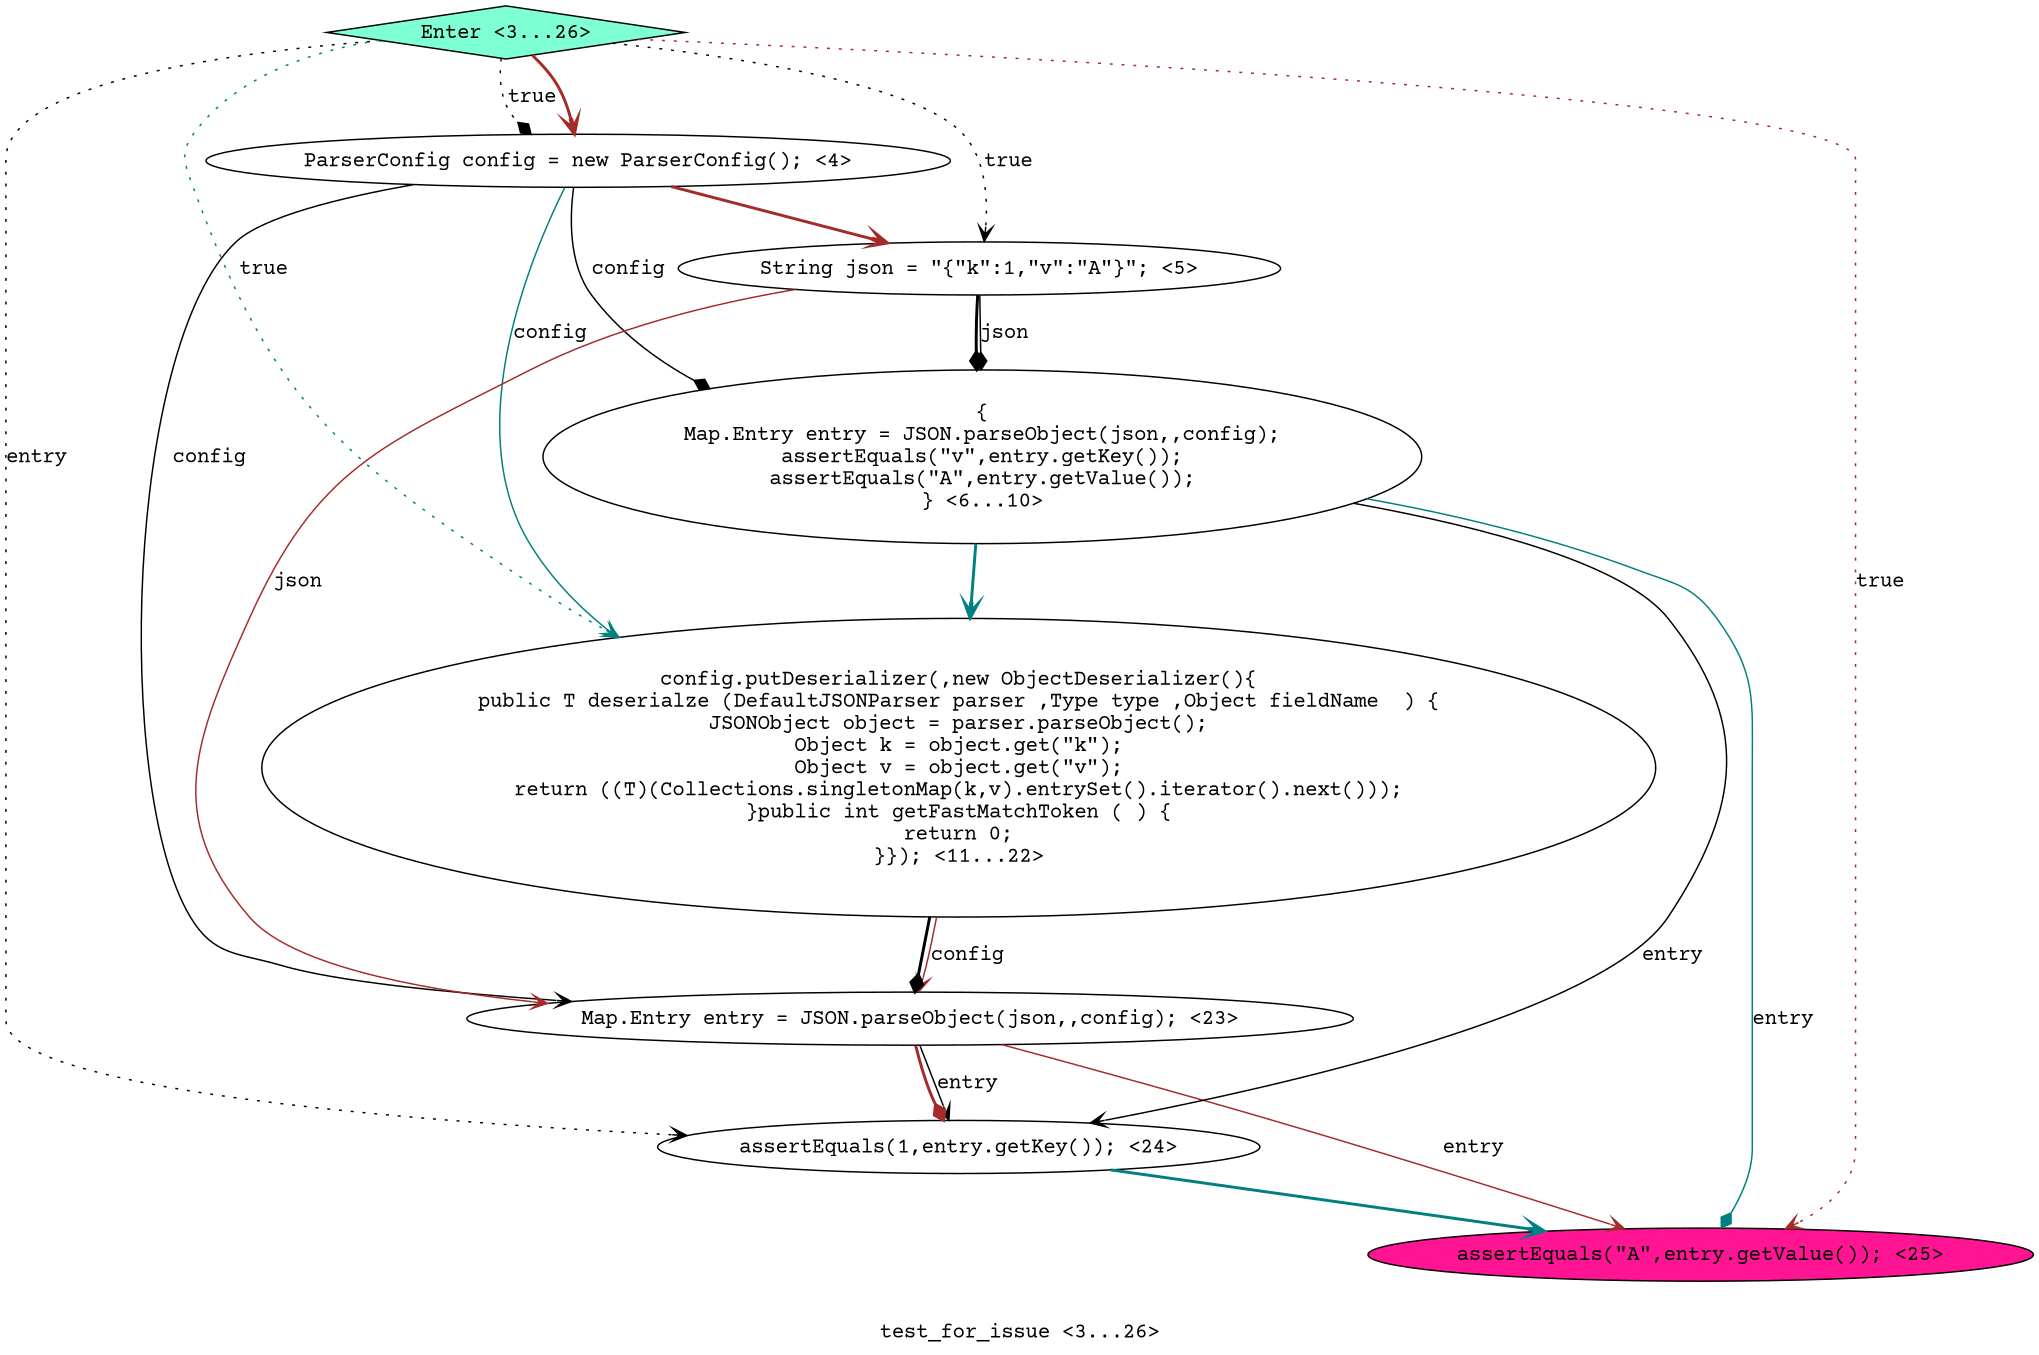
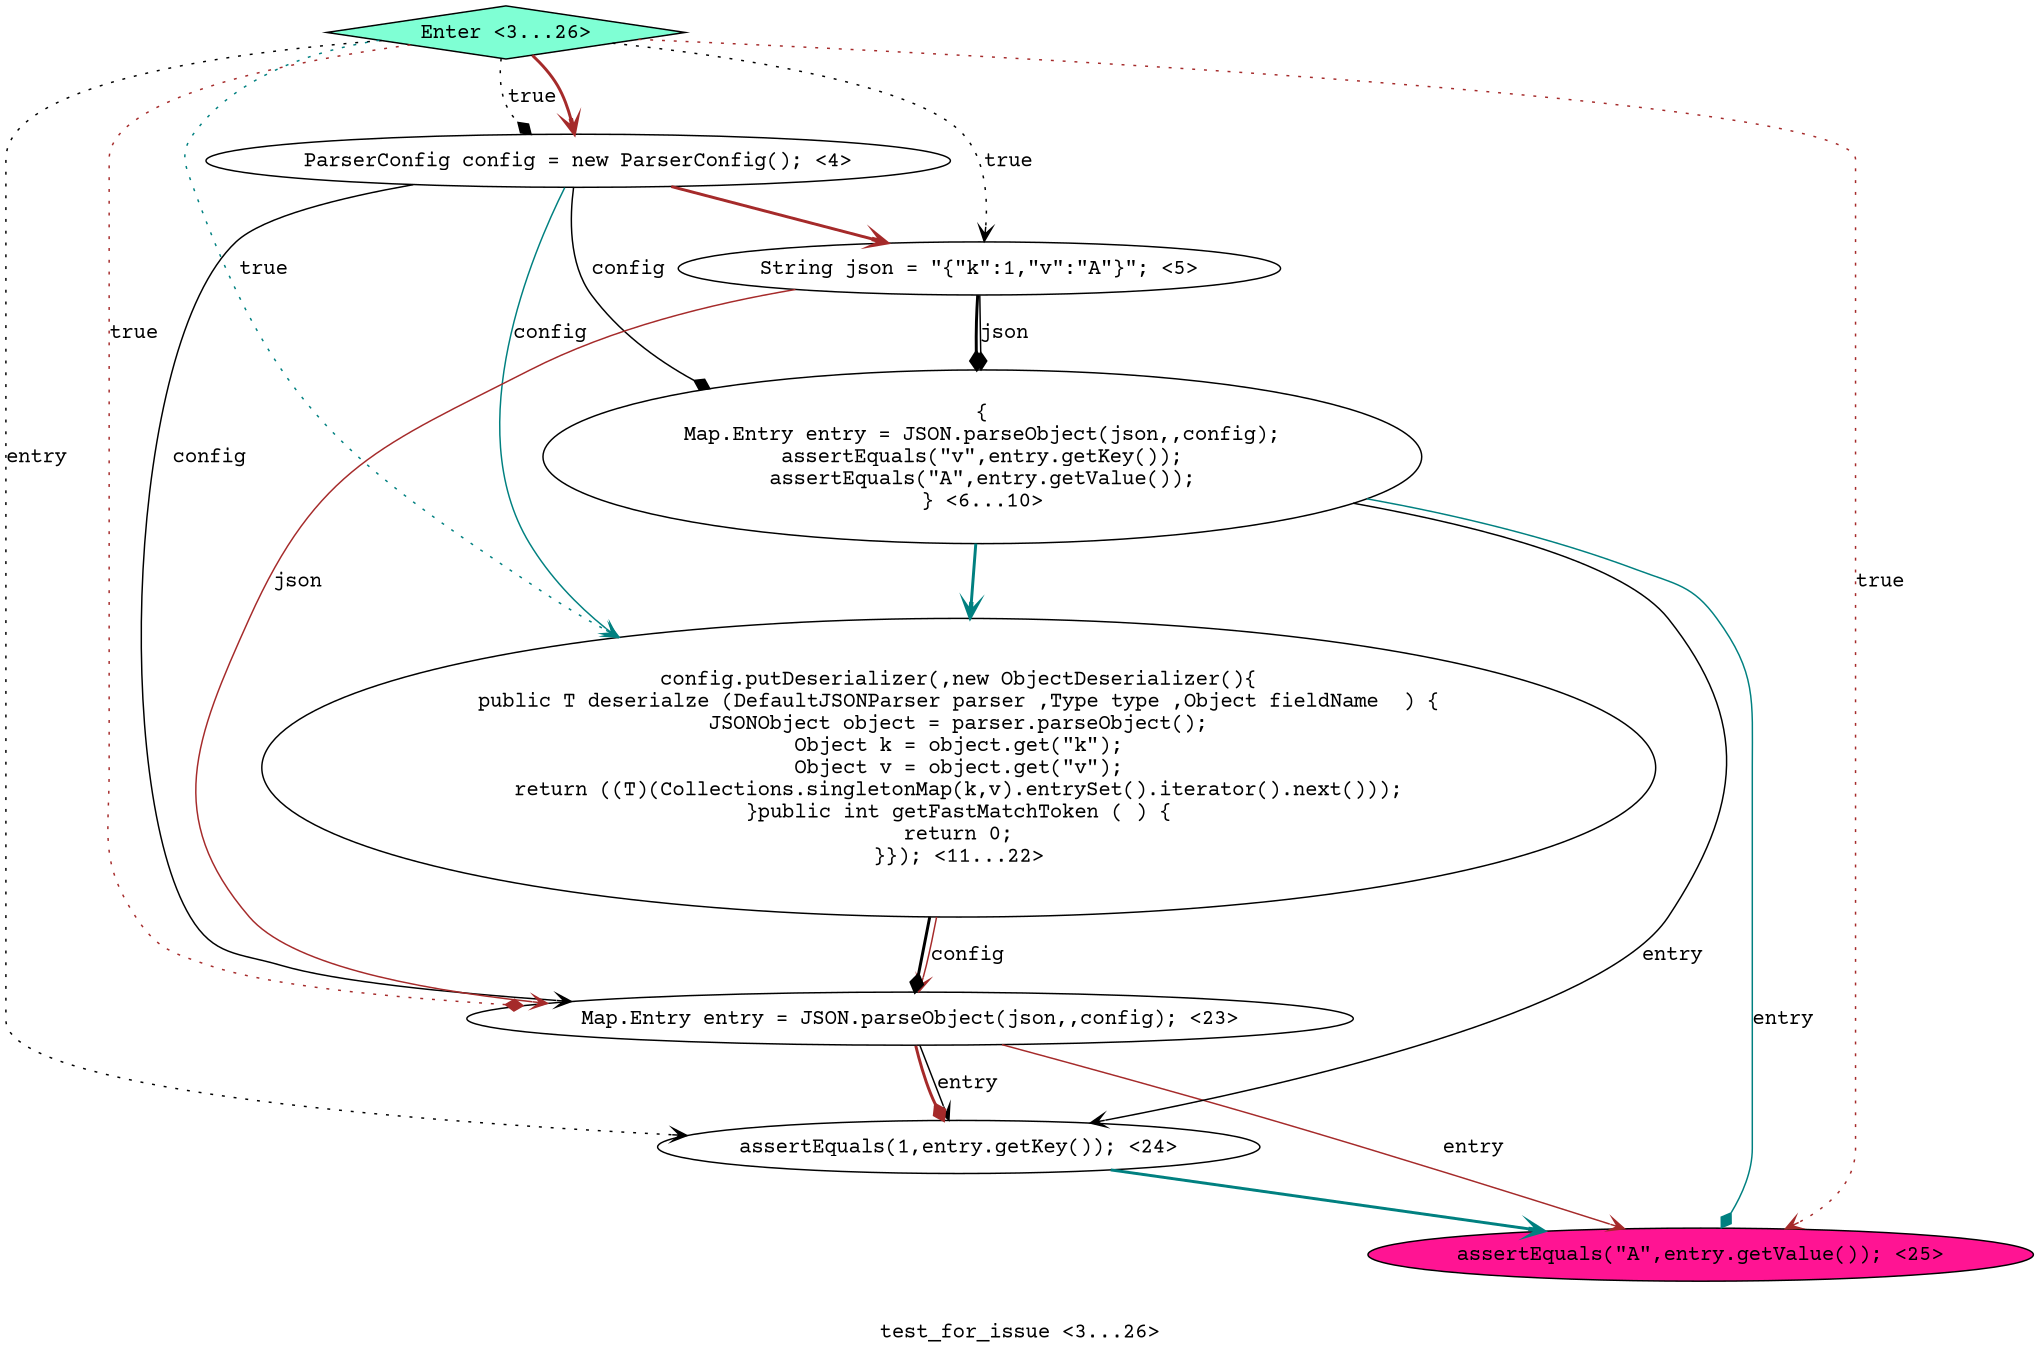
  digraph {
    fontname="Courier Prime"
    label="test_for_issue <3...26>"
    node [fillcolor=white fontname="Courier Prime" shape=ellipse style=filled]
    edge [arrowhead=vee color=black fontname="Courier Prime" style=solid]
    n1 [fillcolor=aquamarine label="Enter <3...26>" shape=diamond]
    n2 [label="assertEquals(1,entry.getKey()); <24>"]
    n3 [label="config.putDeserializer(,new ObjectDeserializer(){\npublic T deserialze (DefaultJSONParser parser ,Type type ,Object fieldName  ) {\nJSONObject object = parser.parseObject();\nObject k = object.get(\"k\");\nObject v = object.get(\"v\");\nreturn ((T)(Collections.singletonMap(k,v).entrySet().iterator().next()));\n}public int getFastMatchToken ( ) {\nreturn 0;\n}}); <11...22>"]
    n4 [label="Map.Entry entry = JSON.parseObject(json,,config); <23>"]
    n5 [label="ParserConfig config = new ParserConfig(); <4>"]
    n6 [label="String json = \"{\"k\":1,\"v\":\"A\"}\"; <5>"]
    n7 [fillcolor=deeppink label="assertEquals(\"A\",entry.getValue()); <25>"]
    n8 [label="{\nMap.Entry entry = JSON.parseObject(json,,config);\nassertEquals(\"v\",entry.getKey());\nassertEquals(\"A\",entry.getValue());\n} <6...10>"]
    n1 -> n2 [label=entry style=dotted]
    n1 -> n3 [color=teal label=true style=dotted]
+   n1 -> n4 [arrowhead=diamond color=brown label=true style=dotted]
    n1 -> n5 [arrowhead=diamond label=true style=dotted]
    n1 -> n5 [color=brown style=bold]
    n1 -> n6 [label=true style=dotted]
    n1 -> n7 [color=brown label=true style=dotted]
    n2 -> n7 [color=teal style=bold]
    n3 -> n4 [color=brown label=config]
    n3 -> n4 [arrowhead=diamond style=bold]
    n4 -> n2 [label=entry]
    n4 -> n2 [arrowhead=diamond color=brown style=bold]
    n4 -> n7 [color=brown label=entry]
    n5 -> n3 [color=teal label=config]
    n5 -> n4 [label=config]
    n5 -> n6 [color=brown style=bold]
    n5 -> n8 [arrowhead=diamond label=config]
    n6 -> n4 [color=brown label=json]
    n6 -> n8 [arrowhead=diamond label=json]
    n6 -> n8 [arrowhead=diamond style=bold]
    n8 -> n2 [label=entry]
    n8 -> n3 [color=teal style=bold]
    n8 -> n7 [arrowhead=diamond color=teal label=entry]
  }
